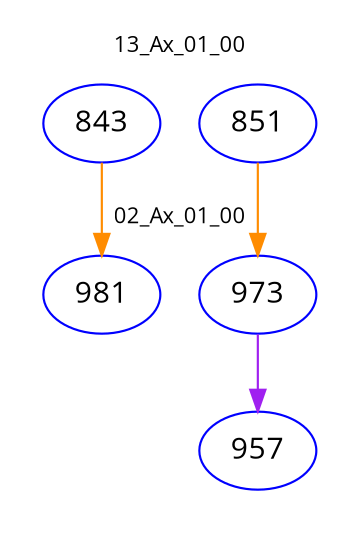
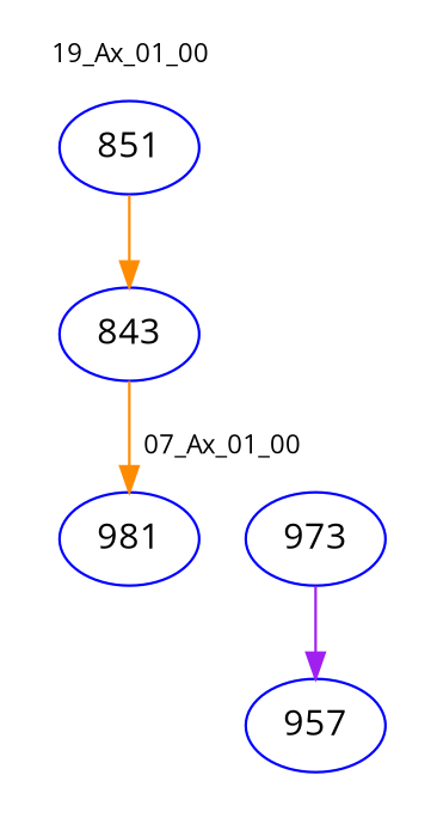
  digraph {
    fontname="Open Sans"
    node [color=blue fontname="Open Sans"]
    edge [color=darkorange fontname="Open Sans"]
    n1 [label=973]
    n2 [label=957]
    n3 [label=981]
    n4 [label=851]
    n5 [label=843]
    subgraph cluster_1 {
      color=white
      fontsize=10
-     label="02_Ax_01_00"
+     label="07_Ax_01_00"
      n1
      n2
      n3
    }
    subgraph cluster_2 {
      color=white
      fontsize=10
-     label="13_Ax_01_00"
+     label="19_Ax_01_00"
      n4
      n5
    }
    n1 -> n2 [color=purple]
-   n4 -> n1
+   n4 -> n5
    n5 -> n3
  }
